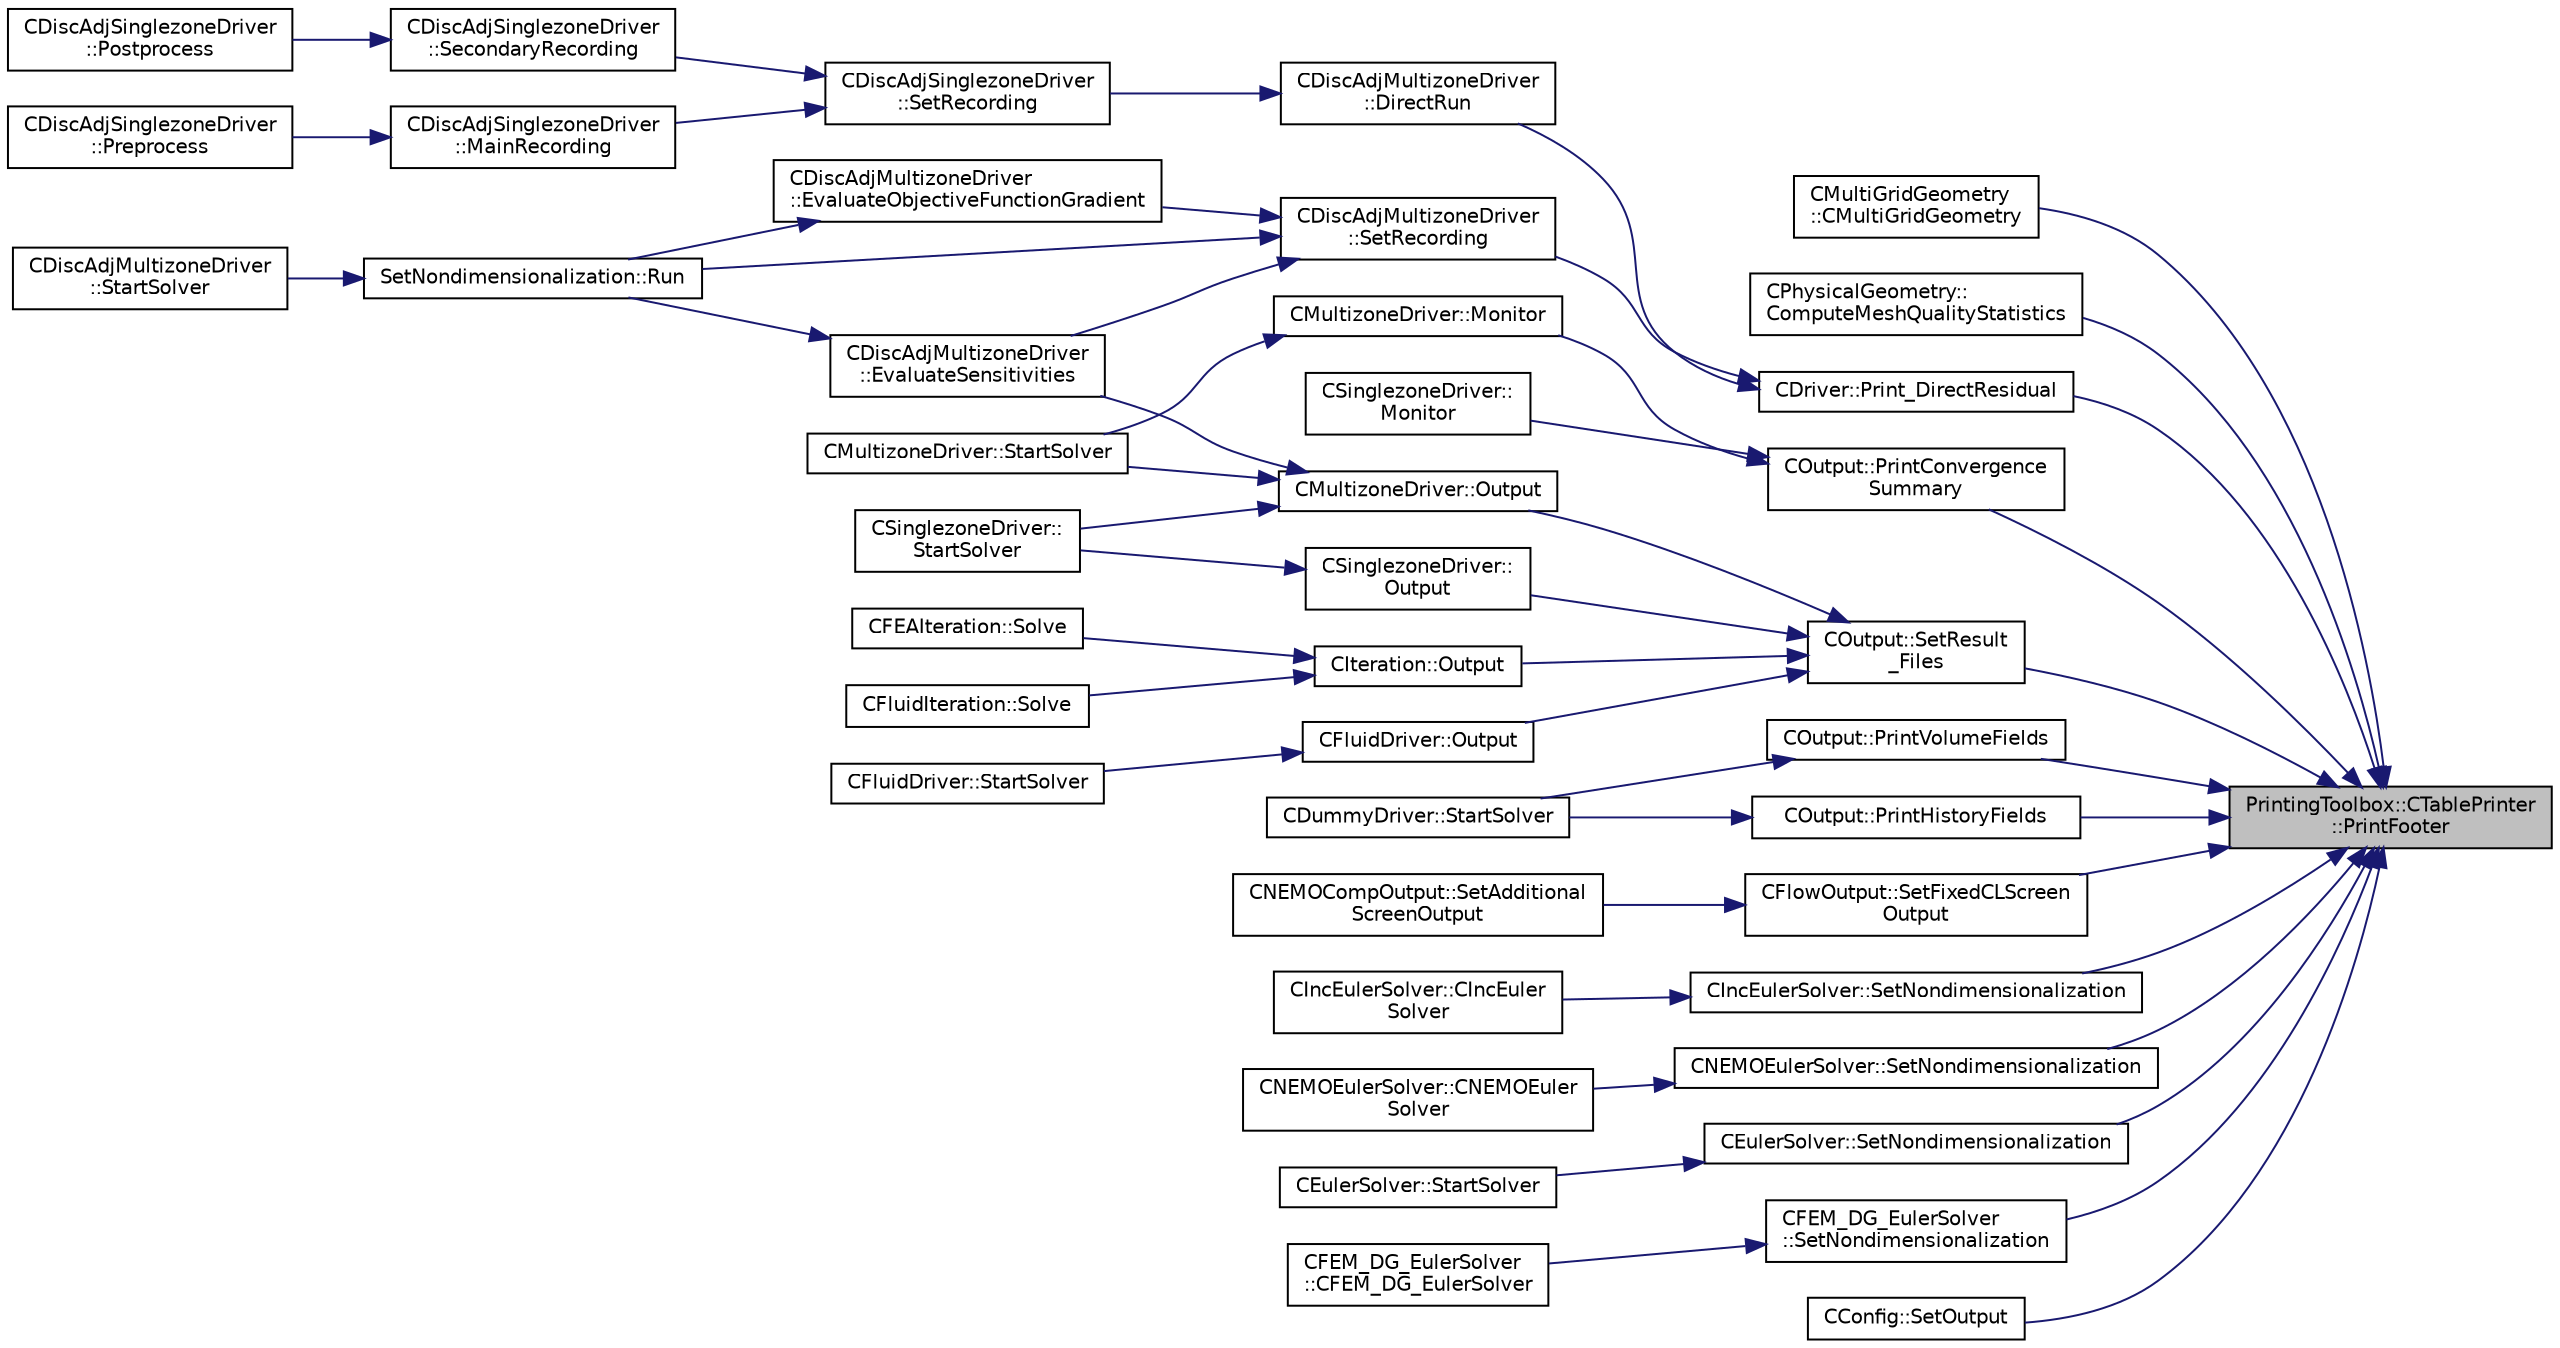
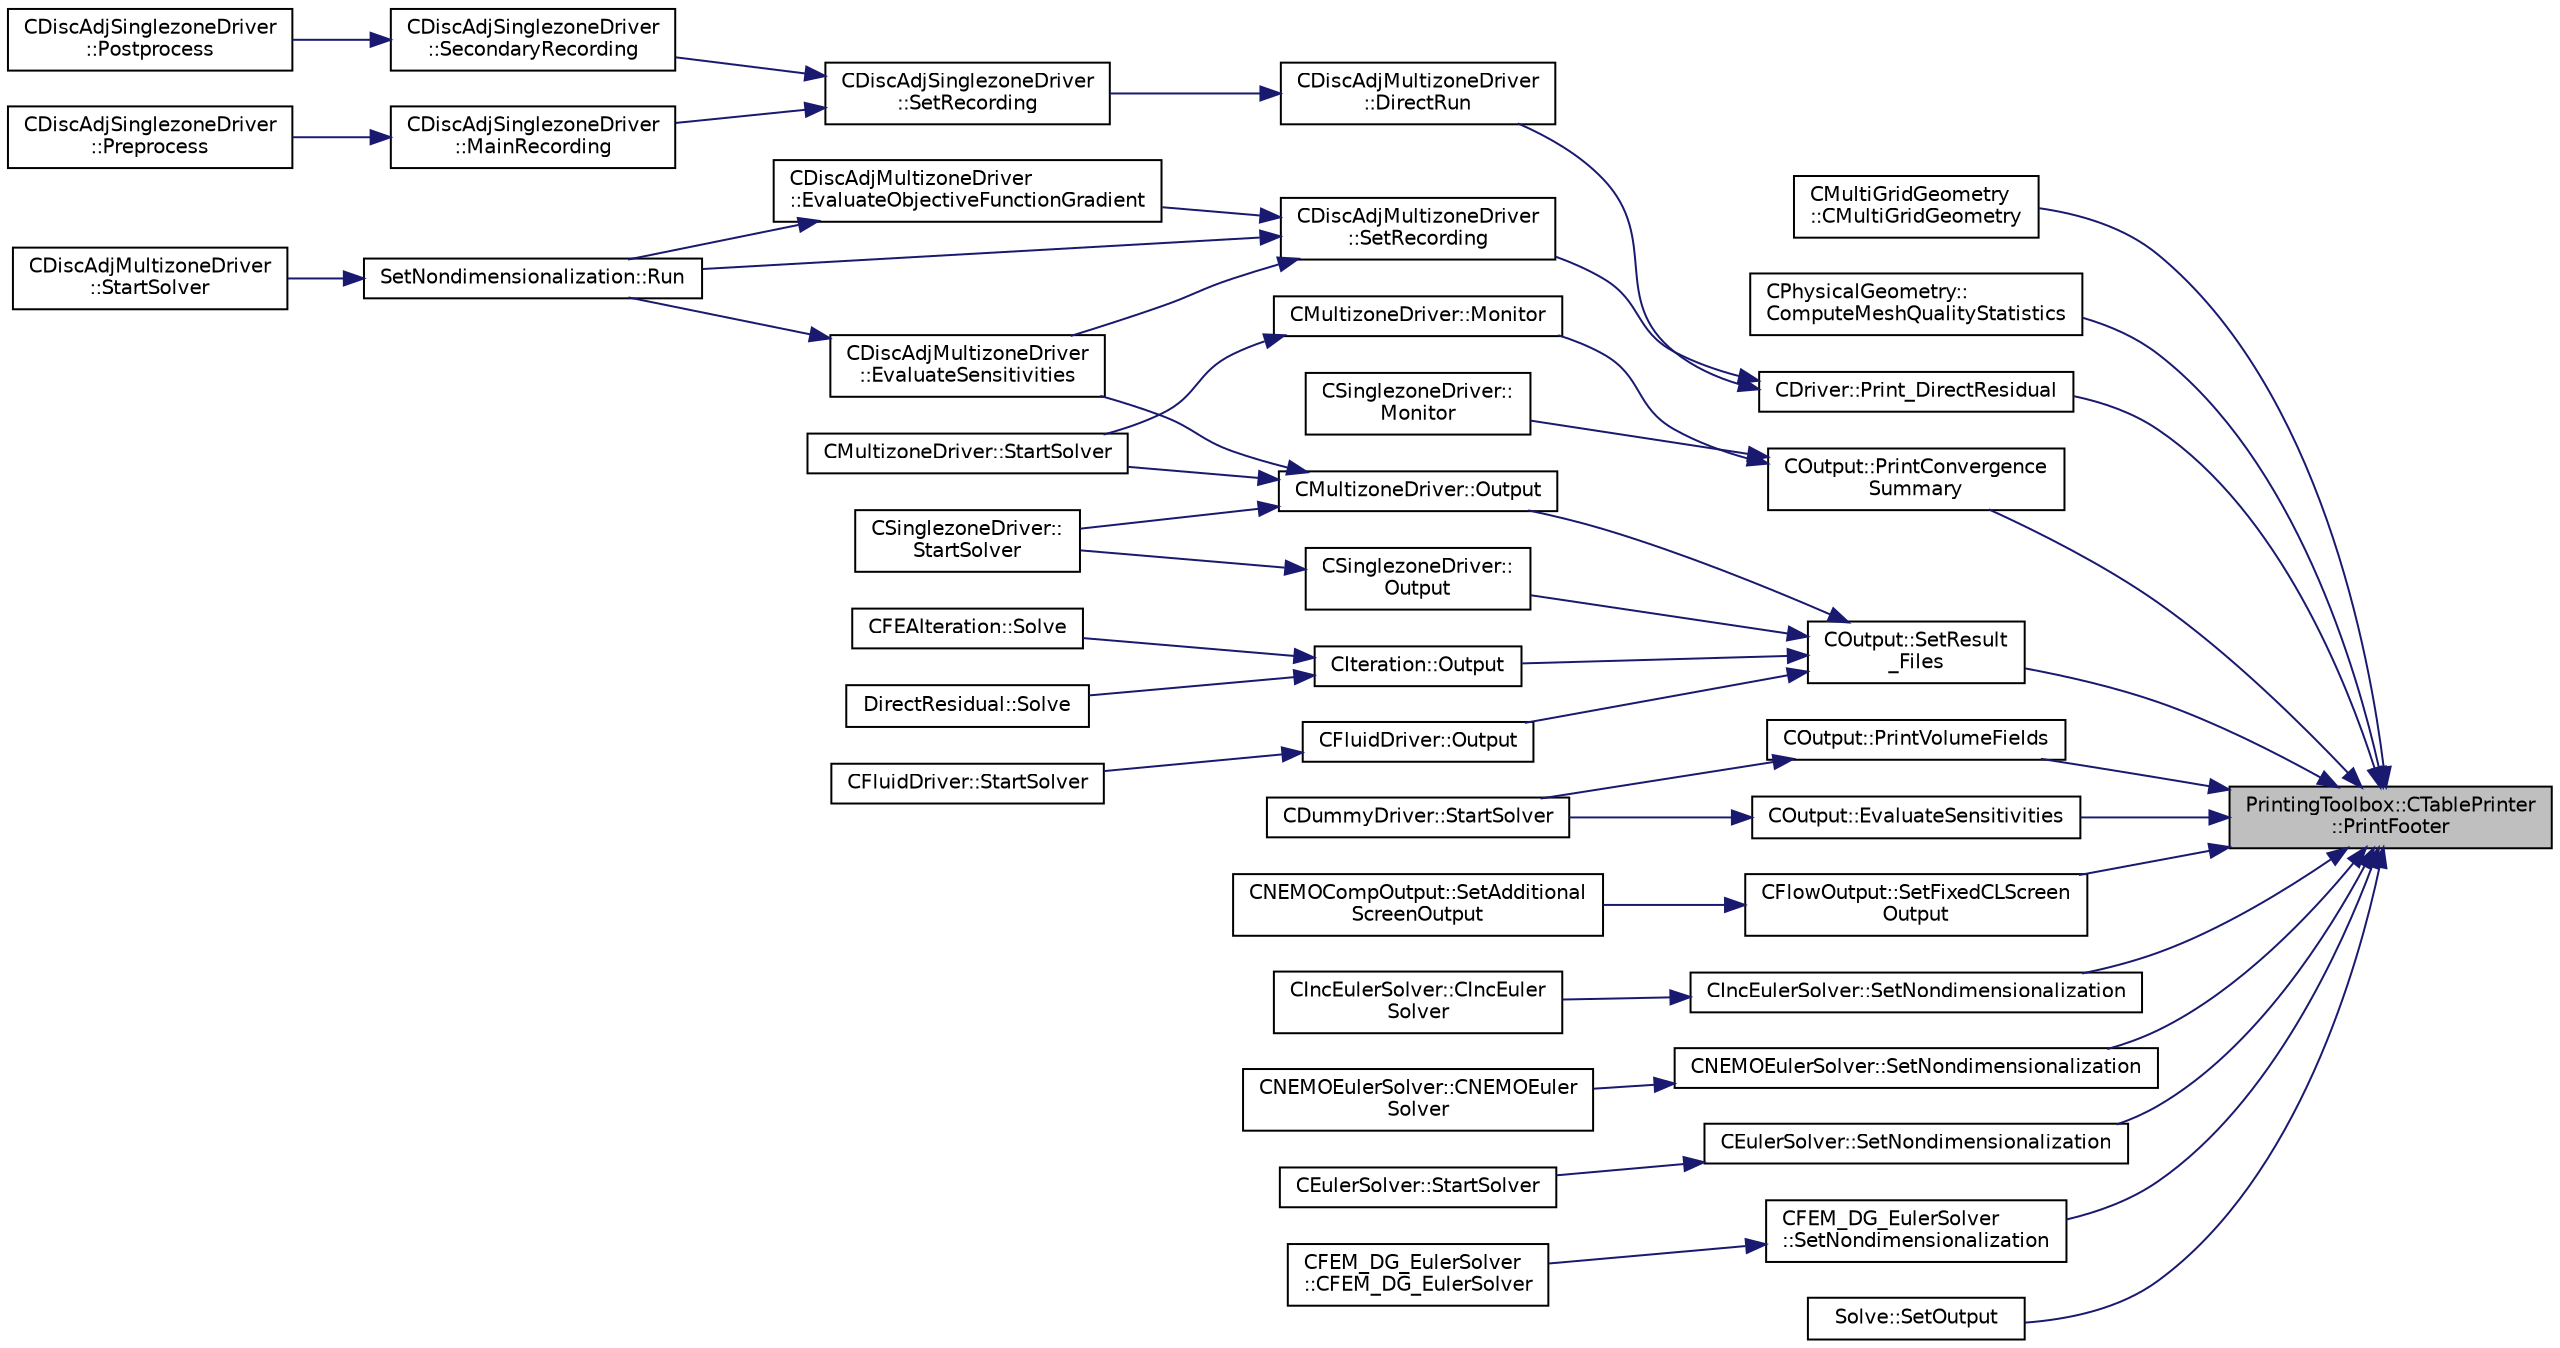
  digraph {
    rankdir=RL
    node [color=black fillcolor=white fontname=Helvetica fontsize=10 shape=record style=filled]
    edge [color=midnightblue dir=back fontname=Helvetica fontsize=10 labelfontname=Helvetica labelfontsize=10 style=solid]
    n1 [fillcolor=grey75 fontcolor=black height=0.2 label="PrintingToolbox::CTablePrinter\l::PrintFooter" width=0.4]
    n2 [height=0.2 label="CMultiGridGeometry\l::CMultiGridGeometry" width=0.4]
    n3 [height=0.2 label="CPhysicalGeometry::\lComputeMeshQualityStatistics" width=0.4]
    n4 [height=0.2 label="CDriver::Print_DirectResidual" width=0.4]
    n5 [height=0.2 label="COutput::PrintConvergence\lSummary" width=0.4]
-   n6 [height=0.2 label="COutput::PrintHistoryFields" width=0.4]
+   n6 [height=0.2 label="COutput::EvaluateSensitivities" width=0.4]
    n7 [height=0.2 label="COutput::PrintVolumeFields" width=0.4]
    n8 [height=0.2 label="CFlowOutput::SetFixedCLScreen\lOutput" width=0.4]
    n9 [height=0.2 label="CIncEulerSolver::SetNondimensionalization" width=0.4]
    n10 [height=0.2 label="CNEMOEulerSolver::SetNondimensionalization" width=0.4]
    n11 [height=0.2 label="CEulerSolver::SetNondimensionalization" width=0.4]
    n12 [height=0.2 label="CFEM_DG_EulerSolver\l::SetNondimensionalization" width=0.4]
-   n13 [height=0.2 label="CConfig::SetOutput" width=0.4]
+   n13 [height=0.2 label="Solve::SetOutput" width=0.4]
    n14 [height=0.2 label="COutput::SetResult\l_Files" width=0.4]
    n15 [height=0.2 label="CDiscAdjMultizoneDriver\l::DirectRun" width=0.4]
    n16 [height=0.2 label="CDiscAdjMultizoneDriver\l::SetRecording" width=0.4]
    n17 [height=0.2 label="CSinglezoneDriver::\lMonitor" width=0.4]
    n18 [height=0.2 label="CMultizoneDriver::Monitor" width=0.4]
    n19 [height=0.2 label="CDummyDriver::StartSolver" width=0.4]
    n20 [height=0.2 label="CNEMOCompOutput::SetAdditional\lScreenOutput" width=0.4]
    n21 [height=0.2 label="CIncEulerSolver::CIncEuler\lSolver" width=0.4]
    n22 [height=0.2 label="CNEMOEulerSolver::CNEMOEuler\lSolver" width=0.4]
    n23 [height=0.2 label="CEulerSolver::StartSolver" width=0.4]
    n24 [height=0.2 label="CFEM_DG_EulerSolver\l::CFEM_DG_EulerSolver" width=0.4]
    n25 [height=0.2 label="CSinglezoneDriver::\lOutput" width=0.4]
    n26 [height=0.2 label="CMultizoneDriver::Output" width=0.4]
    n27 [height=0.2 label="CIteration::Output" width=0.4]
    n28 [height=0.2 label="CFluidDriver::Output" width=0.4]
    n29 [height=0.2 label="CDiscAdjSinglezoneDriver\l::SetRecording" width=0.4]
    n30 [height=0.2 label="CDiscAdjMultizoneDriver\l::EvaluateObjectiveFunctionGradient" width=0.4]
    n31 [height=0.2 label="SetNondimensionalization::Run" width=0.4]
    n32 [height=0.2 label="CDiscAdjMultizoneDriver\l::EvaluateSensitivities" width=0.4]
    n33 [height=0.2 label="CDiscAdjSinglezoneDriver\l::MainRecording" width=0.4]
    n34 [height=0.2 label="CDiscAdjSinglezoneDriver\l::SecondaryRecording" width=0.4]
    n35 [height=0.2 label="CDiscAdjSinglezoneDriver\l::Preprocess" width=0.4]
    n36 [height=0.2 label="CDiscAdjSinglezoneDriver\l::Postprocess" width=0.4]
    n37 [height=0.2 label="CDiscAdjMultizoneDriver\l::StartSolver" width=0.4]
    n38 [height=0.2 label="CMultizoneDriver::StartSolver" width=0.4]
    n39 [height=0.2 label="CSinglezoneDriver::\lStartSolver" width=0.4]
    n40 [height=0.2 label="CFEAIteration::Solve" width=0.4]
-   n41 [height=0.2 label="CFluidIteration::Solve" width=0.4]
+   n41 [height=0.2 label="DirectResidual::Solve" width=0.4]
    n42 [height=0.2 label="CFluidDriver::StartSolver" width=0.4]
    n1 -> n2
    n1 -> n3
    n1 -> n4
    n1 -> n5
    n1 -> n6
    n1 -> n7
    n1 -> n8
    n1 -> n9
    n1 -> n10
    n1 -> n11
    n1 -> n12
    n1 -> n13
    n1 -> n14
    n4 -> n15
    n4 -> n16
    n5 -> n17
    n5 -> n18
    n6 -> n19
    n7 -> n19
    n8 -> n20
    n9 -> n21
    n10 -> n22
    n11 -> n23
    n12 -> n24
    n14 -> n25
    n14 -> n26
    n14 -> n27
    n14 -> n28
    n15 -> n29
    n16 -> n30
    n16 -> n31
    n16 -> n32
    n18 -> n38
    n25 -> n39
    n26 -> n32
    n26 -> n38
    n26 -> n39
    n27 -> n40
    n27 -> n41
    n28 -> n42
    n29 -> n33
    n29 -> n34
    n30 -> n31
    n31 -> n37
    n32 -> n31
    n33 -> n35
    n34 -> n36
  }
